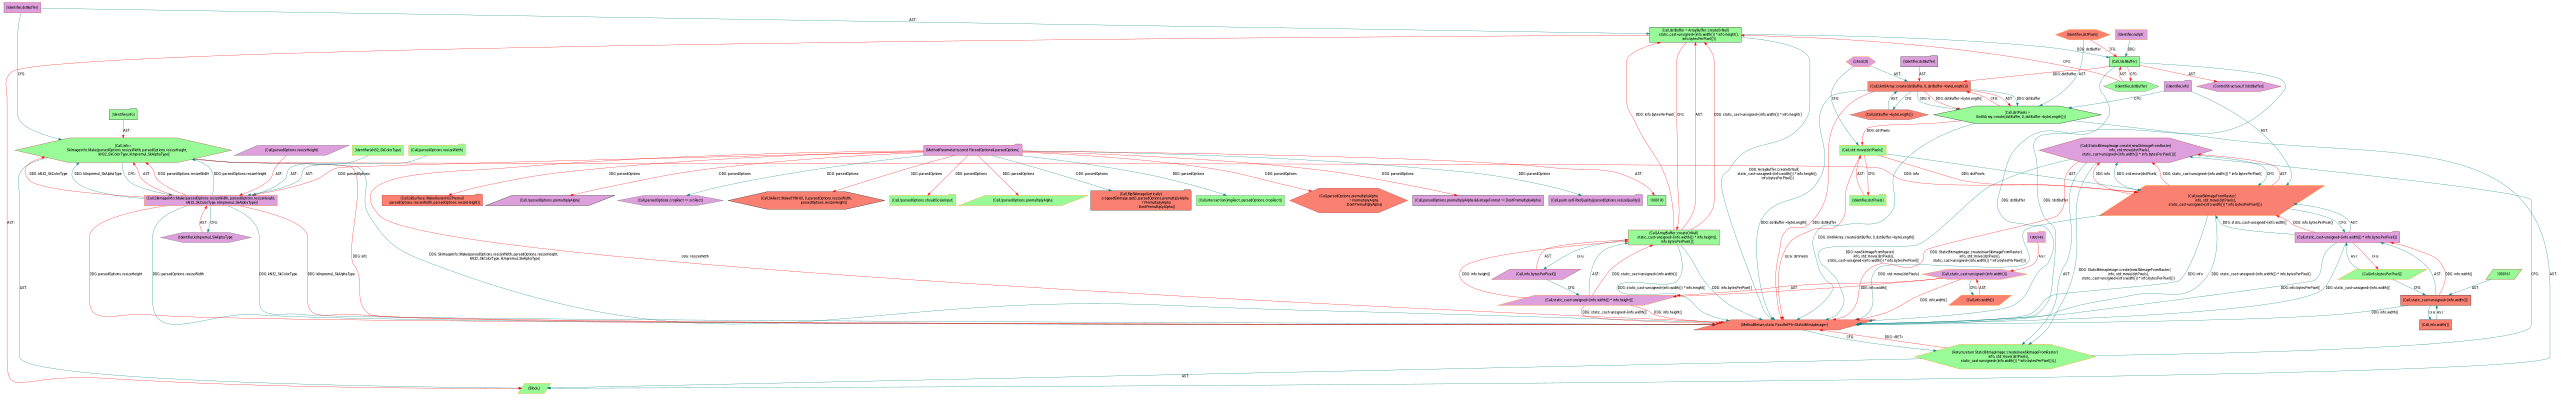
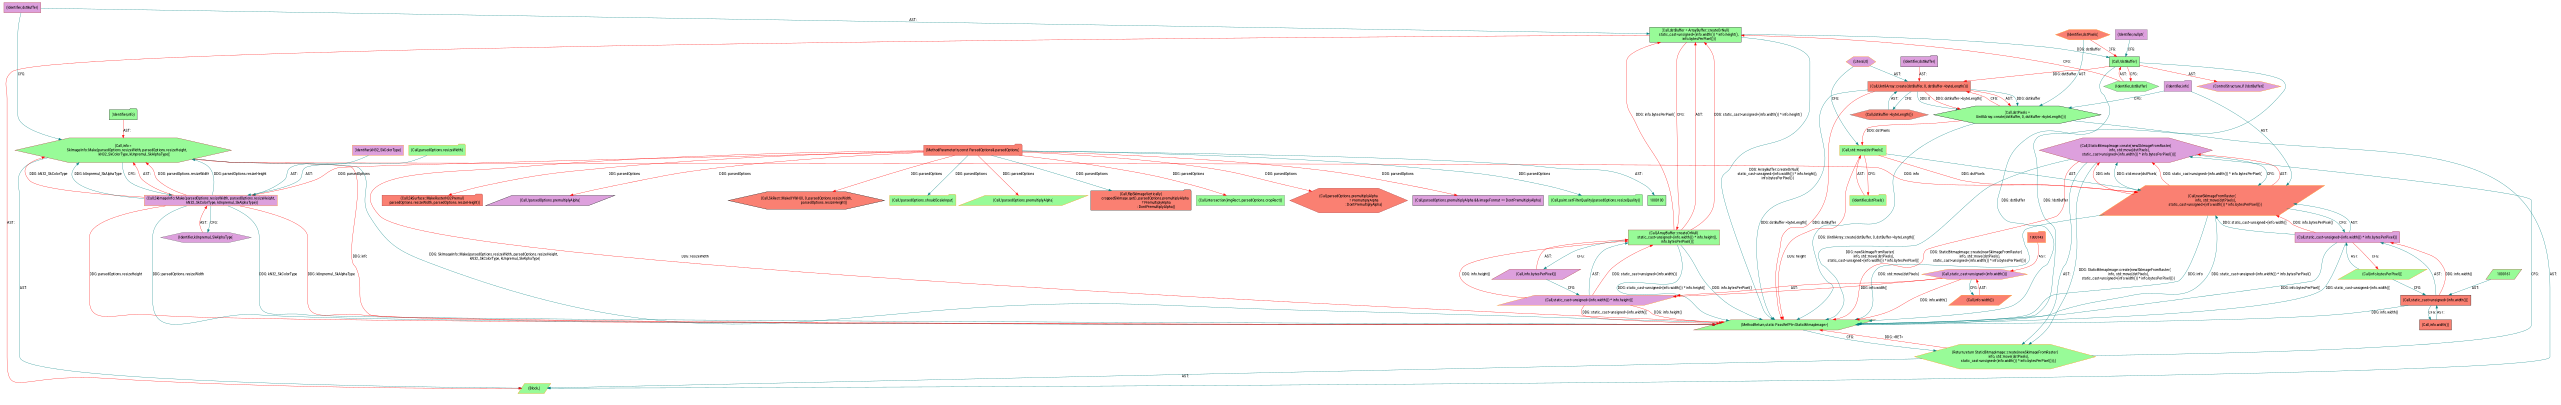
  digraph {
    fontname="Roboto Condensed"
    node [color=darkorange fillcolor=palegreen fontname="Roboto Condensed" shape=hexagon style=filled]
    edge [color=teal fontname="Roboto Condensed"]
    n1 [color=brown fillcolor=plum label="(Call,StaticBitmapImage::create(newSkImageFromRaster(\n         info, std::move(dstPixels),\n        static_cast<unsigned>(info.width()) * info.bytesPerPixel())))"]
    n2 [fillcolor=salmon label="(Call,newSkImageFromRaster(\n         info, std::move(dstPixels),\n        static_cast<unsigned>(info.width()) * info.bytesPerPixel()))" shape=parallelogram]
    n3 [label="(Return,return StaticBitmapImage::create(newSkImageFromRaster(\n         info, std::move(dstPixels),\n        static_cast<unsigned>(info.width()) * info.bytesPerPixel()));)"]
-   n4 [color=brown fillcolor=salmon label="(MethodReturn,static PassRefPtr<StaticBitmapImage>)" shape=parallelogram]
+   n4 [color=brown label="(MethodReturn,static PassRefPtr<StaticBitmapImage>)" shape=parallelogram]
    n5 [color=brown fillcolor=plum label="(Call,static_cast<unsigned>(info.width()) * info.bytesPerPixel())" shape=folder]
    n6 [label="(Block,)" shape=parallelogram]
    n7 [label="(Call,info.bytesPerPixel())" shape=parallelogram]
    n8 [color=brown label="(Call,info =\n         SkImageInfo::Make(parsedOptions.resizeWidth, parsedOptions.resizeHeight,\n                           kN32_SkColorType, kUnpremul_SkAlphaType))"]
    n9 [fillcolor=plum label="(Call,SkImageInfo::Make(parsedOptions.resizeWidth, parsedOptions.resizeHeight,\n                           kN32_SkColorType, kUnpremul_SkAlphaType))" shape=box]
    n10 [color=gray40 fillcolor=plum label="(Identifier,kUnpremul_SkAlphaType)"]
-   n11 [color=brown fillcolor=plum label="(MethodParameterIn,const ParsedOptions& parsedOptions)" shape=folder]
+   n11 [color=brown fillcolor=salmon label="(MethodParameterIn,const ParsedOptions& parsedOptions)" shape=folder]
    n12 [color=brown fillcolor=salmon label="(Call,SkSurface::MakeRasterN32Premul(\n      parsedOptions.resizeWidth, parsedOptions.resizeHeight))" shape=folder]
    n13 [color=black fillcolor=plum label="(Call,!parsedOptions.premultiplyAlpha)" shape=parallelogram]
-   n14 [color=gray40 fillcolor=plum label="(Call,parsedOptions.cropRect == srcRect)"]
    n15 [color=black fillcolor=salmon label="(Call,SkRect::MakeXYWH(0, 0, parsedOptions.resizeWidth,\n                                          parsedOptions.resizeHeight))"]
    n16 [label="(Call,!parsedOptions.shouldScaleInput)" shape=folder]
    n17 [label="(Call,!parsedOptions.premultiplyAlpha)" shape=parallelogram]
    n18 [color=black fillcolor=salmon label="(Call,flipSkImageVertically(\n          croppedSkImage.get(), parsedOptions.premultiplyAlpha\n                                    ? PremultiplyAlpha\n                                    : DontPremultiplyAlpha))" shape=folder]
    n19 [color=gray40 label="(Call,intersection(imgRect, parsedOptions.cropRect))" shape=box]
    n20 [color=brown fillcolor=salmon label="(Call,parsedOptions.premultiplyAlpha\n                                    ? PremultiplyAlpha\n                                    : DontPremultiplyAlpha)"]
    n21 [color=black fillcolor=plum label="(Call,parsedOptions.premultiplyAlpha && imageFormat == DontPremultiplyAlpha)" shape=box]
-   n22 [color=gray40 fillcolor=plum label="(Call,paint.setFilterQuality(parsedOptions.resizeQuality))" shape=folder]
+   n22 [color=gray40 label="(Call,paint.setFilterQuality(parsedOptions.resizeQuality))" shape=folder]
    1000100 [color=black shape=box]
    n24 [label="(Call,std::move(dstPixels))" shape=box]
    n25 [label="(Identifier,dstPixels)" shape=folder]
    n26 [color=black label="(Call,dstPixels =\n         Uint8Array::create(dstBuffer, 0, dstBuffer->byteLength()))"]
    n27 [color=gray40 fillcolor=salmon label="(Call,Uint8Array::create(dstBuffer, 0, dstBuffer->byteLength()))" shape=box]
    n28 [color=gray40 fillcolor=salmon label="(Call,dstBuffer->byteLength())"]
    n29 [color=black label="(Call,!dstBuffer)" shape=box]
-   n30 [color=brown fillcolor=plum label="(ControlStructure,if (!dstBuffer))"]
+   n30 [fillcolor=plum label="(ControlStructure,if (!dstBuffer))"]
    n31 [color=gray40 label="(Identifier,dstBuffer)"]
    n32 [color=black label="(Call,dstBuffer = ArrayBuffer::createOrNull(\n        static_cast<unsigned>(info.width()) * info.height(),\n         info.bytesPerPixel()))" shape=box]
    n33 [color=brown label="(Call,ArrayBuffer::createOrNull(\n        static_cast<unsigned>(info.width()) * info.height(),\n         info.bytesPerPixel()))" shape=box]
    n34 [color=brown fillcolor=plum label="(Call,info.bytesPerPixel())" shape=parallelogram]
    n35 [fillcolor=plum label="(Call,static_cast<unsigned>(info.width()) * info.height())" shape=parallelogram]
    n36 [fillcolor=plum label="(Call,static_cast<unsigned>(info.width()))"]
    n37 [fillcolor=salmon label="(Call,info.width())" shape=parallelogram]
    n38 [color=black fillcolor=salmon label="(Call,static_cast<unsigned>(info.width()))" shape=box]
    n39 [color=black fillcolor=salmon label="(Call,info.width())" shape=box]
    n40 [fillcolor=plum label="(Literal,0)"]
-   n41 [fillcolor=plum label="(Identifier,nullptr)" shape=box]
-   n42 [color=gray40 fillcolor=plum label="(Call,parsedOptions.resizeHeight)" shape=parallelogram]
+   n41 [color=gray40 fillcolor=plum label="(Identifier,nullptr)" shape=box]
    n43 [color=black label="(Identifier,info)" shape=folder]
    n44 [color=black fillcolor=plum label="(Identifier,dstBuffer)" shape=folder]
-   n45 [label="(Identifier,kN32_SkColorType)" shape=box]
+   n45 [fillcolor=plum label="(Identifier,kN32_SkColorType)" shape=box]
    n46 [color=brown fillcolor=plum label="(Identifier,dstBuffer)" shape=box]
    n47 [label="(Call,parsedOptions.resizeWidth)" shape=folder]
    n48 [color=gray40 fillcolor=plum label="(Identifier,info)" shape=folder]
    n49 [fillcolor=salmon label="(Identifier,dstPixels)"]
    1000167 [color=brown shape=parallelogram]
-   1000143 [fillcolor=plum shape=folder]
+   1000143 [fillcolor=salmon shape=folder]
    n1 -> n2 [label="CFG: "]
    n1 -> n3 [label="AST: "]
    n1 -> n3 [label="DDG: StaticBitmapImage::create(newSkImageFromRaster(\n         info, std::move(dstPixels),\n        static_cast<unsigned>(info.width()) * info.bytesPerPixel()))"]
    n1 -> n4 [color=red label="DDG: StaticBitmapImage::create(newSkImageFromRaster(\n         info, std::move(dstPixels),\n        static_cast<unsigned>(info.width()) * info.bytesPerPixel()))"]
    n1 -> n4 [label="DDG: newSkImageFromRaster(\n         info, std::move(dstPixels),\n        static_cast<unsigned>(info.width()) * info.bytesPerPixel())"]
    n2 -> n1 [color=red label="AST: "]
    n2 -> n1 [color=red label="DDG: info"]
    n2 -> n1 [label="DDG: std::move(dstPixels)"]
    n2 -> n1 [color=red label="DDG: static_cast<unsigned>(info.width()) * info.bytesPerPixel()"]
    n2 -> n4 [label="DDG: std::move(dstPixels)"]
    n2 -> n4 [label="DDG: info"]
    n2 -> n4 [label="DDG: static_cast<unsigned>(info.width()) * info.bytesPerPixel()"]
    n2 -> n5 [label="CFG: "]
    n3 -> n1 [label="CFG: "]
    n3 -> n4 [color=red label="DDG: <RET>"]
    n3 -> n6 [label="AST: "]
    n4 -> n3 [label="CFG: "]
    n5 -> n2 [label="AST: "]
    n5 -> n2 [label="DDG: static_cast<unsigned>(info.width())"]
    n5 -> n2 [color=red label="DDG: info.bytesPerPixel()"]
    n5 -> n4 [label="DDG: info.bytesPerPixel()"]
    n5 -> n4 [label="DDG: static_cast<unsigned>(info.width())"]
    n5 -> n7 [color=red label="CFG: "]
    n7 -> n5 [label="AST: "]
    n7 -> n38 [label="CFG: "]
    n8 -> n2 [color=red label="DDG: info"]
    n8 -> n4 [color=red label="DDG: info"]
    n8 -> n4 [label="DDG: SkImageInfo::Make(parsedOptions.resizeWidth, parsedOptions.resizeHeight,\n                           kN32_SkColorType, kUnpremul_SkAlphaType)"]
    n8 -> n6 [label="AST: "]
    n8 -> n9 [label="CFG: "]
    n9 -> n4 [color=red label="DDG: parsedOptions.resizeHeight"]
    n9 -> n4 [label="DDG: parsedOptions.resizeWidth"]
    n9 -> n4 [label="DDG: kN32_SkColorType"]
    n9 -> n4 [color=red label="DDG: kUnpremul_SkAlphaType"]
    n9 -> n8 [color=red label="AST: "]
    n9 -> n8 [color=red label="DDG: parsedOptions.resizeWidth"]
    n9 -> n8 [label="DDG: parsedOptions.resizeHeight"]
    n9 -> n8 [color=red label="DDG: kN32_SkColorType"]
    n9 -> n8 [label="DDG: kUnpremul_SkAlphaType"]
    n9 -> n10 [label="CFG: "]
    n10 -> n9 [color=red label="AST: "]
    n11 -> n4 [color=red label="DDG: resizeWidth"]
    n11 -> n9 [color=red label="DDG: parsedOptions"]
    n11 -> n12 [color=red label="DDG: parsedOptions"]
    n11 -> n13 [color=red label="DDG: parsedOptions"]
-   n11 -> n14 [label="DDG: parsedOptions"]
    n11 -> n15 [color=red label="DDG: parsedOptions"]
-   n11 -> n16 [color=red label="DDG: parsedOptions"]
+   n11 -> n16 [label="DDG: parsedOptions"]
    n11 -> n17 [color=red label="DDG: parsedOptions"]
    n11 -> n18 [label="DDG: parsedOptions"]
-   n11 -> n19 [label="DDG: parsedOptions"]
+   n11 -> n19 [color=red label="DDG: parsedOptions"]
    n11 -> n20 [color=red label="DDG: parsedOptions"]
    n11 -> n21 [color=red label="DDG: parsedOptions"]
    n11 -> n22 [label="DDG: parsedOptions"]
-   n11 -> 1000100 [color=red label="AST: "]
+   n11 -> 1000100 [label="AST: "]
    n24 -> n2 [label="AST: "]
    n24 -> n2 [color=red label="DDG: dstPixels"]
-   n24 -> n4 [color=red label="DDG: dstPixels"]
+   n24 -> n4 [color=red label="DDG: height"]
    n24 -> n25 [color=red label="CFG: "]
    n25 -> n24 [color=red label="AST: "]
    n26 -> n4 [label="DDG: Uint8Array::create(dstBuffer, 0, dstBuffer->byteLength())"]
    n26 -> n6 [label="AST: "]
    n26 -> n24 [color=red label="DDG: dstPixels"]
    n26 -> n27 [color=red label="CFG: "]
    n27 -> n4 [label="DDG: dstBuffer->byteLength()"]
    n27 -> n4 [color=red label="DDG: dstBuffer"]
    n27 -> n26 [color=red label="AST: "]
    n27 -> n26 [label="DDG: dstBuffer"]
    n27 -> n26 [label="DDG: 0"]
    n27 -> n26 [color=red label="DDG: dstBuffer->byteLength()"]
    n27 -> n28 [label="CFG: "]
    n28 -> n27 [label="AST: "]
    n29 -> n4 [label="DDG: dstBuffer"]
    n29 -> n4 [label="DDG: !dstBuffer"]
    n29 -> n27 [color=red label="DDG: dstBuffer"]
    n29 -> n30 [color=red label="AST: "]
    n29 -> n31 [color=red label="CFG: "]
    n31 -> n29 [color=red label="AST: "]
    n31 -> n32 [color=red label="CFG: "]
    n32 -> n4 [label="DDG: ArrayBuffer::createOrNull(\n        static_cast<unsigned>(info.width()) * info.height(),\n         info.bytesPerPixel())"]
    n32 -> n6 [color=red label="AST: "]
    n32 -> n29 [label="DDG: dstBuffer"]
    n32 -> n33 [color=red label="CFG: "]
    n33 -> n4 [label="DDG: static_cast<unsigned>(info.width()) * info.height()"]
    n33 -> n4 [label="DDG: info.bytesPerPixel()"]
    n33 -> n32 [color=red label="AST: "]
    n33 -> n32 [color=red label="DDG: static_cast<unsigned>(info.width()) * info.height()"]
    n33 -> n32 [color=red label="DDG: info.bytesPerPixel()"]
    n33 -> n34 [label="CFG: "]
    n34 -> n33 [color=red label="AST: "]
    n34 -> n35 [label="CFG: "]
    n35 -> n4 [color=red label="DDG: static_cast<unsigned>(info.width())"]
    n35 -> n4 [color=red label="DDG: info.height()"]
    n35 -> n33 [label="AST: "]
    n35 -> n33 [color=red label="DDG: static_cast<unsigned>(info.width())"]
    n35 -> n33 [color=red label="DDG: info.height()"]
    n36 -> n4 [color=red label="DDG: info.width()"]
    n36 -> n35 [color=red label="AST: "]
    n36 -> n35 [color=red label="DDG: info.width()"]
    n36 -> n37 [label="CFG: "]
    n37 -> n36 [color=red label="AST: "]
    n38 -> n4 [label="DDG: info.width()"]
    n38 -> n5 [label="AST: "]
    n38 -> n5 [color=red label="DDG: info.width()"]
    n38 -> n39 [label="CFG: "]
    n39 -> n38 [label="AST: "]
    n40 -> n24 [label="CFG: "]
    n40 -> n27 [label="AST: "]
-   n41 -> n29 [label="DDG: "]
-   n42 -> n9 [color=red label="AST: "]
+   n41 -> n29 [label="CFG: "]
    n43 -> n8 [color=red label="AST: "]
    n44 -> n27 [color=red label="AST: "]
    n45 -> n9 [label="AST: "]
    n46 -> n8 [label="CFG: "]
    n46 -> n32 [label="AST: "]
    n47 -> n9 [label="AST: "]
    n48 -> n2 [label="AST: "]
    n48 -> n26 [label="CFG: "]
    n49 -> n26 [label="AST: "]
    n49 -> n29 [color=red label="CFG: "]
    1000167 -> n38 [label="AST: "]
    1000143 -> n36 [color=red label="AST: "]
  }
